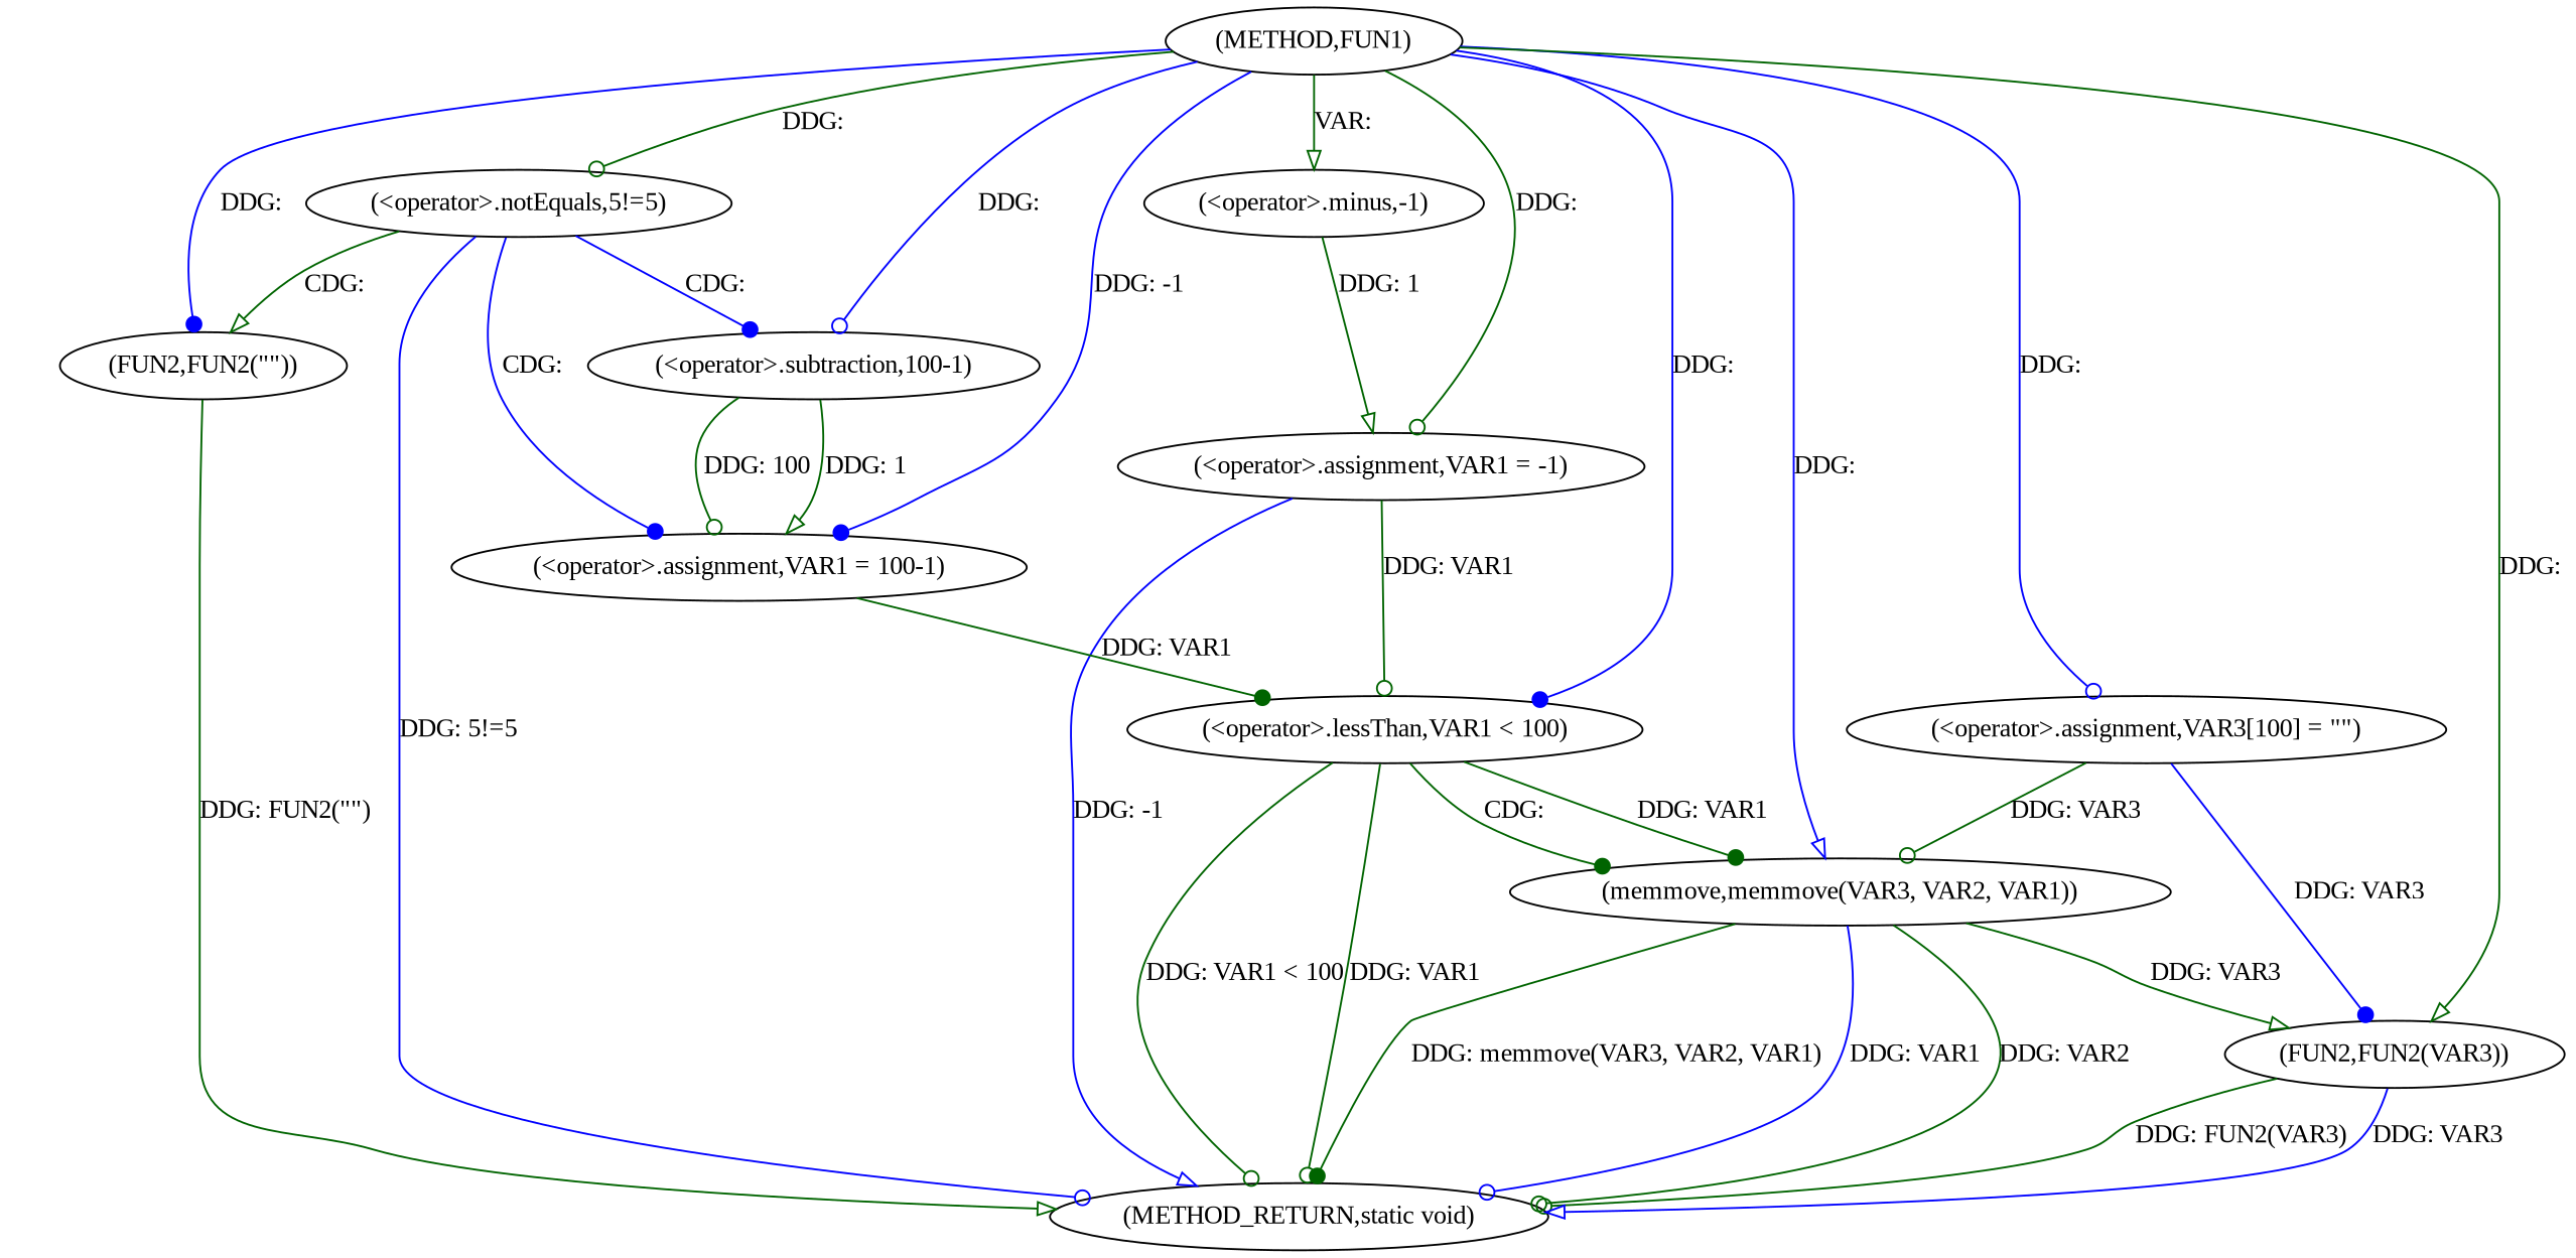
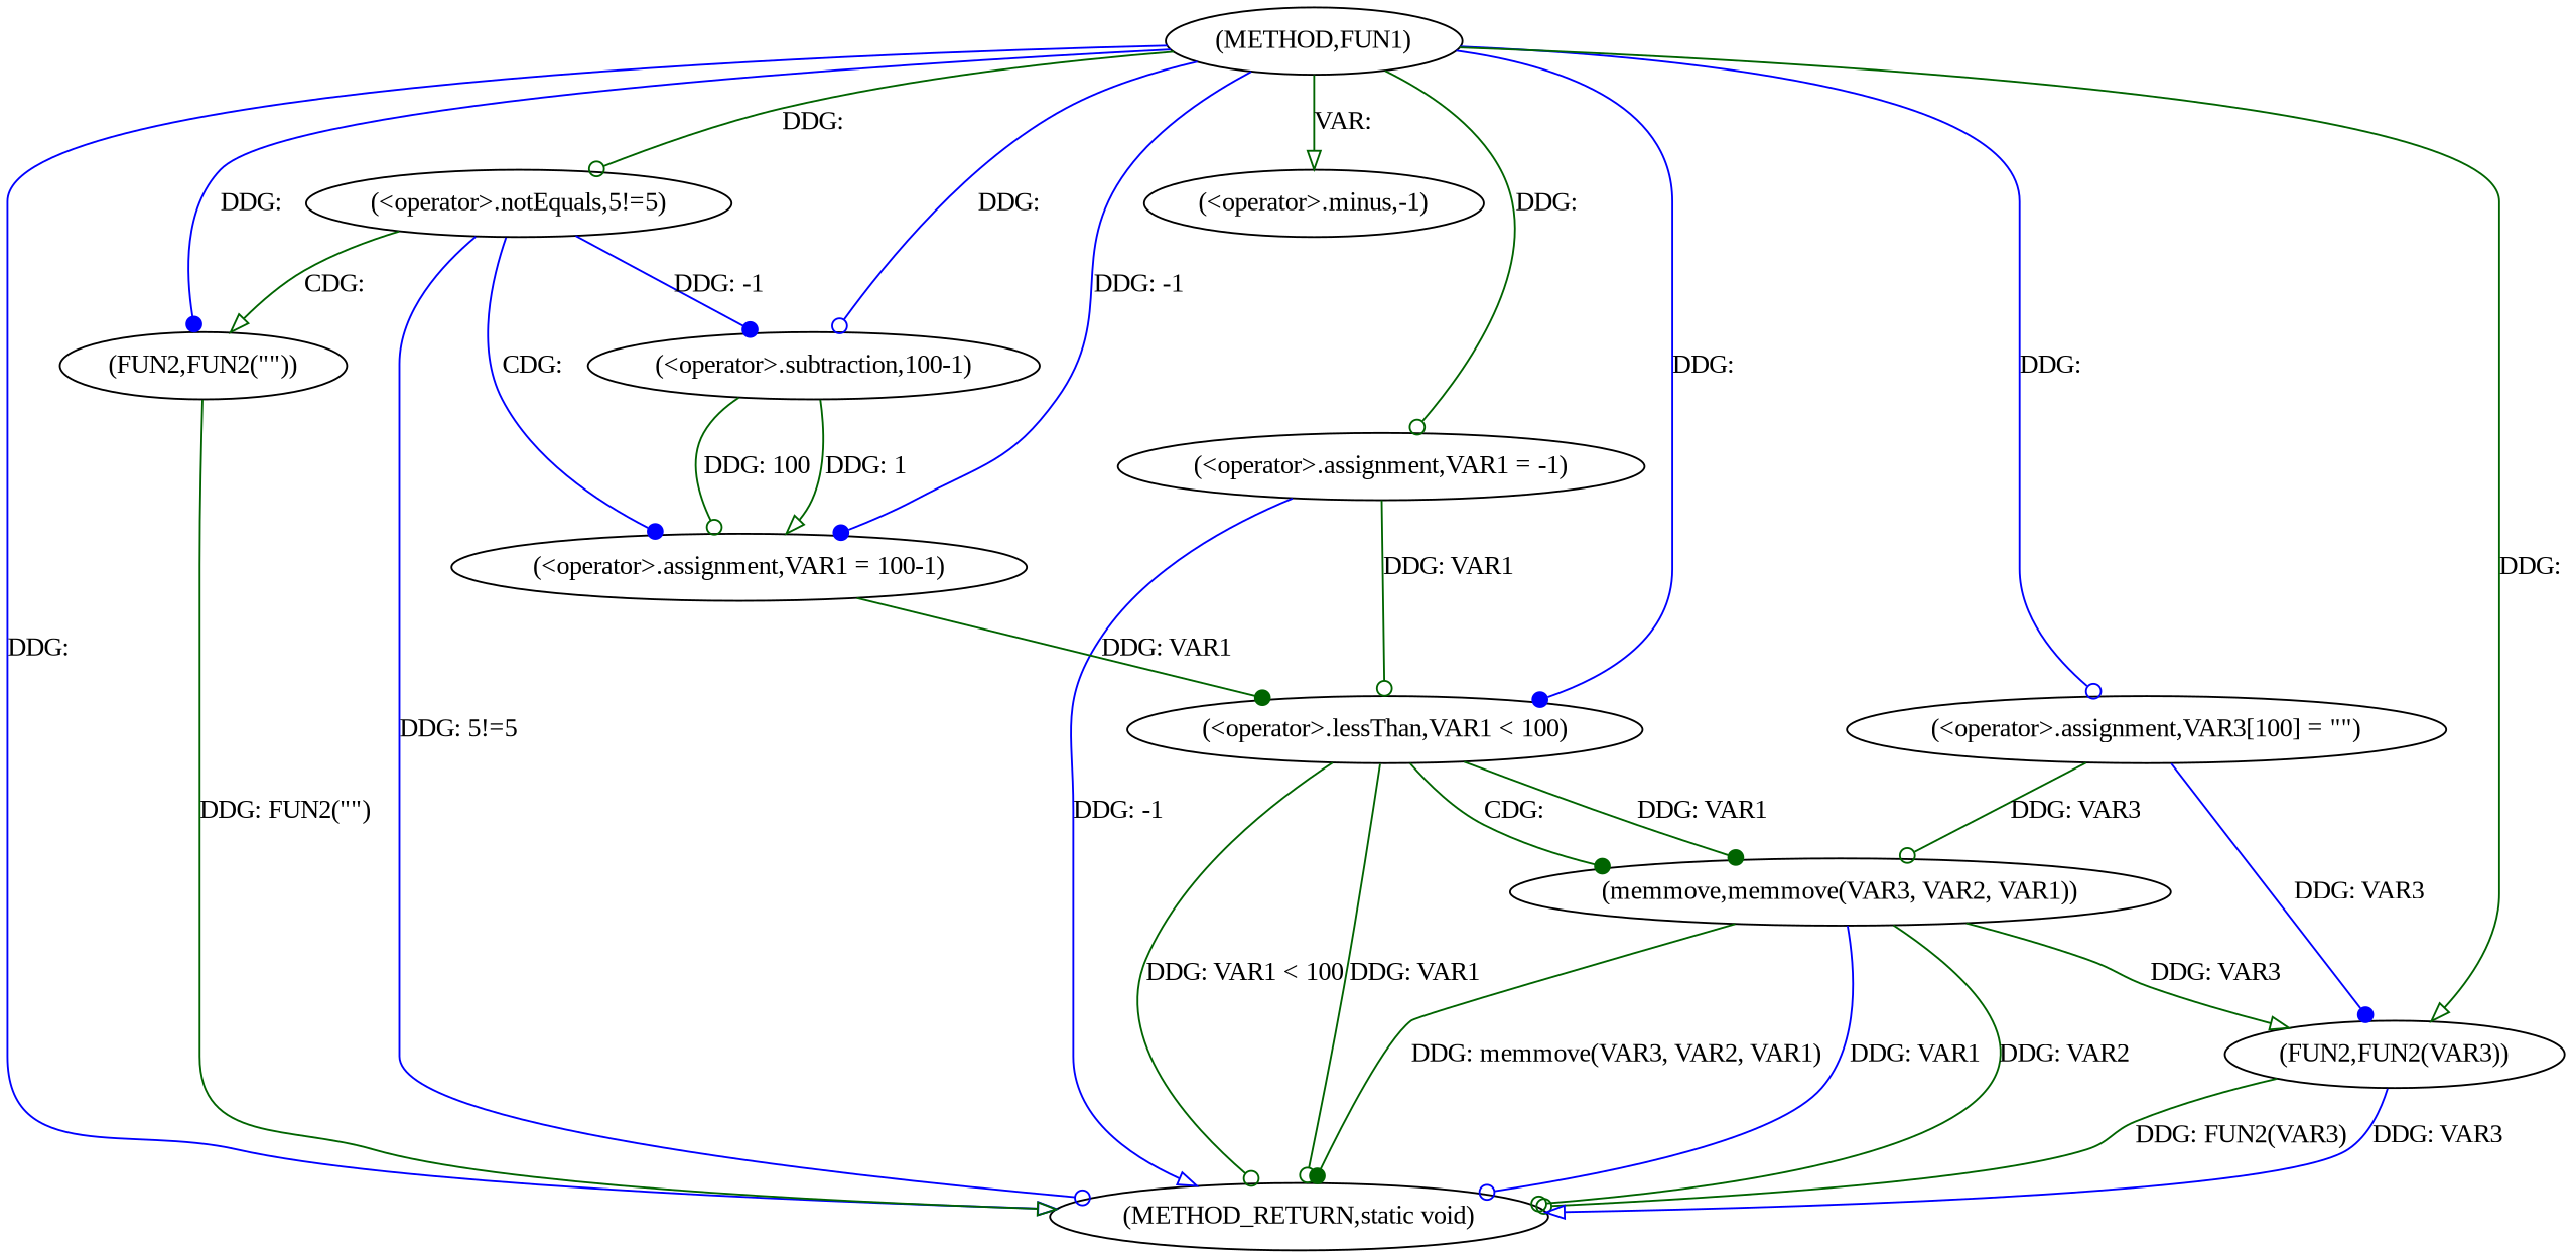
  digraph {
    fontname="Liberation Serif"
    node [fontname="Liberation Serif"]
    edge [arrowhead=odot color=darkgreen fontname="Liberation Serif"]
    n1 [label="(METHOD,FUN1)"]
    n2 [label="(<operator>.assignment,VAR1 = -1)"]
    n3 [label="(<operator>.minus,-1)"]
    n4 [label="(<operator>.notEquals,5!=5)"]
    n5 [label="(FUN2,FUN2(\"\"))"]
    n6 [label="(<operator>.assignment,VAR1 = 100-1)"]
    n7 [label="(<operator>.subtraction,100-1)"]
    n8 [label="(<operator>.assignment,VAR3[100] = \"\")"]
    n9 [label="(<operator>.lessThan,VAR1 < 100)"]
    n10 [label="(memmove,memmove(VAR3, VAR2, VAR1))"]
    n11 [label="(FUN2,FUN2(VAR3))"]
    n12 [label="(METHOD_RETURN,static void)"]
    n1 -> n2 [label="DDG: "]
    n1 -> n3 [arrowhead=onormal label="VAR: "]
    n1 -> n4 [label="DDG: "]
    n1 -> n5 [arrowhead=dot color=blue label="DDG: "]
    n1 -> n6 [arrowhead=dot color=blue label="DDG: -1"]
    n1 -> n7 [color=blue label="DDG: "]
    n1 -> n8 [color=blue label="DDG: "]
    n1 -> n9 [arrowhead=dot color=blue label="DDG: "]
-   n1 -> n10 [arrowhead=onormal color=blue label="DDG: "]
+   n1 -> n12 [arrowhead=onormal color=blue label="DDG: "]
    n1 -> n11 [arrowhead=onormal label="DDG: "]
    n2 -> n9 [label="DDG: VAR1"]
    n2 -> n12 [arrowhead=onormal color=blue label="DDG: -1"]
-   n3 -> n2 [arrowhead=onormal label="DDG: 1"]
    n4 -> n5 [arrowhead=onormal label="CDG: "]
    n4 -> n6 [arrowhead=dot color=blue label="CDG: "]
-   n4 -> n7 [arrowhead=dot color=blue label="CDG: "]
+   n4 -> n7 [arrowhead=dot color=blue label="DDG: -1"]
    n4 -> n12 [color=blue label="DDG: 5!=5"]
    n5 -> n12 [arrowhead=onormal label="DDG: FUN2(\"\")"]
    n6 -> n9 [arrowhead=dot label="DDG: VAR1"]
    n7 -> n6 [label="DDG: 100"]
    n7 -> n6 [arrowhead=onormal label="DDG: 1"]
    n8 -> n10 [label="DDG: VAR3"]
    n8 -> n11 [arrowhead=dot color=blue label="DDG: VAR3"]
    n9 -> n10 [arrowhead=dot label="DDG: VAR1"]
    n9 -> n10 [arrowhead=dot label="CDG: "]
    n9 -> n12 [label="DDG: VAR1 < 100"]
    n9 -> n12 [label="DDG: VAR1"]
    n10 -> n11 [arrowhead=onormal label="DDG: VAR3"]
    n10 -> n12 [arrowhead=dot label="DDG: memmove(VAR3, VAR2, VAR1)"]
    n10 -> n12 [color=blue label="DDG: VAR1"]
    n10 -> n12 [label="DDG: VAR2"]
    n11 -> n12 [label="DDG: FUN2(VAR3)"]
    n11 -> n12 [arrowhead=onormal color=blue label="DDG: VAR3"]
  }
